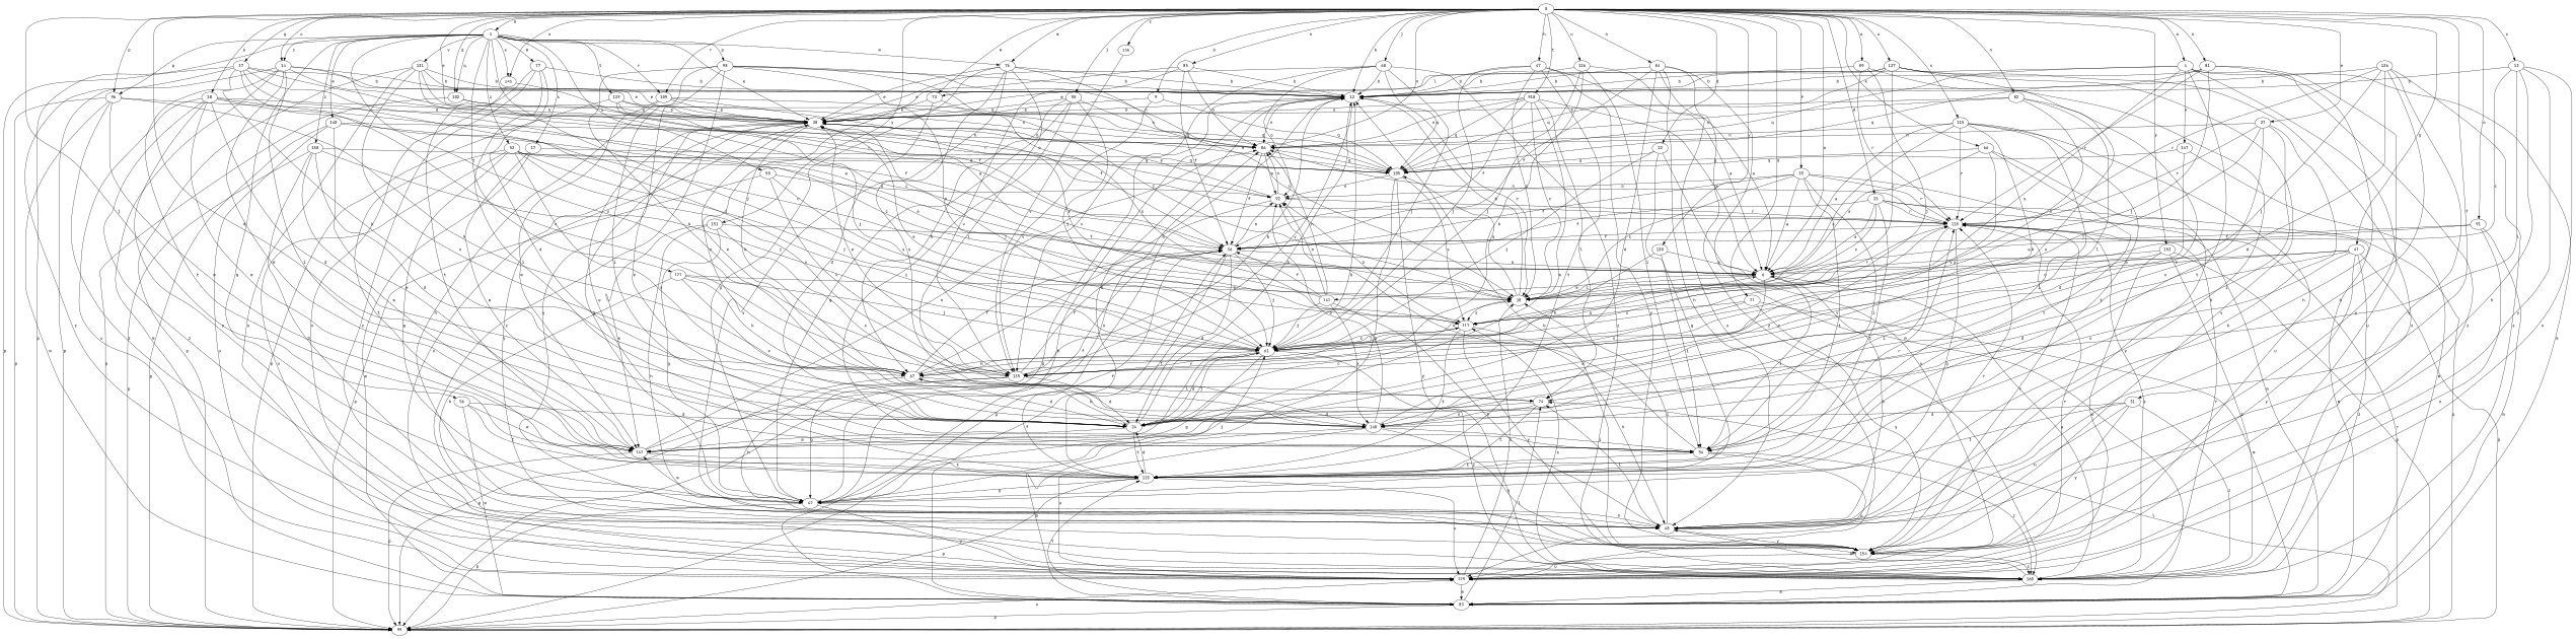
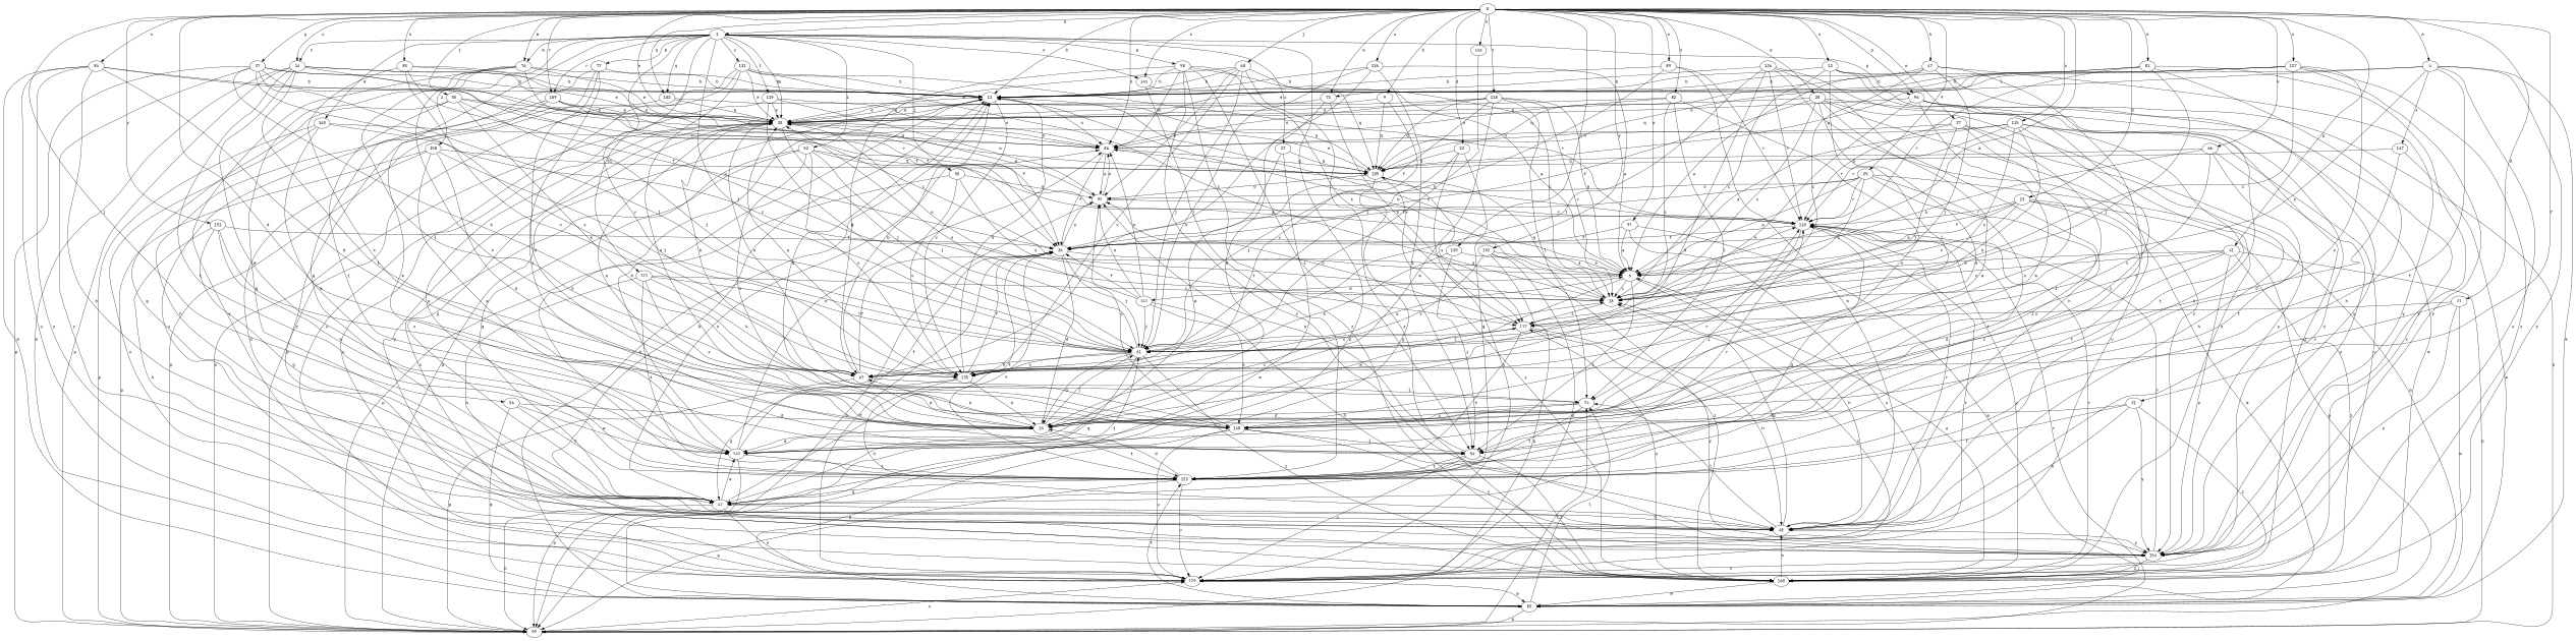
  strict digraph {
    fontname="JetBrains Mono"
    node [fontname="JetBrains Mono"]
    edge [fontname="JetBrains Mono"]
    0
    1
    4
    6
    9
    12
    13
    14
    21
    22
    23
    24
    27
    28
    30
    31
    35
    37
    41
    47
    55
    56
    60
    66
    76
    81
    82
    84
    85
    86
    n31 [label=89]
    91
    96
    102
    109
    115
-   118 [label=918]
+   118
    126
    127
    130
    145
    151
    153
    156
    73
    17
    42
    50
    52
    61
    77
    98
    99
    119
    121
    131
    135
    140
    158
    n60 [label=83]
    105
    117
    123
    129
    147
    160
    18
    48
    54
    141
    142
    74
    154
    36
    110
    67
    148
    92
    136
    0 -> 1 [label=a]
    0 -> 4 [label=a]
    0 -> 6 [label=a]
    0 -> 9 [label=b]
    0 -> 12 [label=b]
    0 -> 13 [label=c]
    0 -> 14 [label=c]
    0 -> 21 [label=d]
    0 -> 22 [label=d]
    0 -> 23 [label=d]
    0 -> 24 [label=d]
    0 -> 27 [label=e]
    0 -> 28 [label=e]
    0 -> 30 [label=e]
    0 -> 31 [label=f]
    0 -> 35 [label=f]
    0 -> 37 [label=g]
    0 -> 41 [label=g]
    0 -> 47 [label=h]
    0 -> 55 [label=j]
    0 -> 56 [label=j]
    0 -> 60 [label=j]
    0 -> 66 [label=k]
    0 -> 76 [label=m]
    0 -> 81 [label=n]
    0 -> 82 [label=n]
    0 -> 84 [label=n]
    0 -> 85 [label=n]
    0 -> 86 [label=n]
    0 -> n31 [label=o]
    0 -> 91 [label=o]
    0 -> 96 [label=p]
    0 -> 102 [label=q]
    0 -> 109 [label=r]
    0 -> 115 [label=s]
    0 -> 118 [label=t]
    0 -> 126 [label=u]
    0 -> 127 [label=u]
    0 -> 130 [label=v]
    0 -> 145 [label=x]
    0 -> 151 [label=y]
    0 -> 153 [label=y]
    0 -> 156 [label=z]
    0 -> 73 [label=w]
    1 -> 14 [label=c]
    1 -> 30 [label=e]
    1 -> 76 [label=m]
    1 -> 96 [label=p]
    1 -> 102 [label=q]
    1 -> 109 [label=r]
    1 -> 145 [label=x]
    1 -> 17 [label=c]
    1 -> 42 [label=g]
    1 -> 50 [label=i]
    1 -> 52 [label=i]
    1 -> 61 [label=j]
    1 -> 77 [label=m]
    1 -> 98 [label=p]
    1 -> 99 [label=p]
    1 -> 119 [label=t]
    1 -> 121 [label=t]
    1 -> 131 [label=v]
    1 -> 135 [label=v]
    1 -> 140 [label=w]
    1 -> 158 [label=z]
    4 -> 73 [label=l]
    4 -> n60 [label=m]
    4 -> 105 [label=q]
    4 -> 117 [label=s]
    4 -> 123 [label=t]
    4 -> 129 [label=u]
    4 -> 147 [label=x]
    4 -> 160 [label=z]
    6 -> 18 [label=c]
    6 -> 48 [label=h]
    6 -> 54 [label=i]
    6 -> 141 [label=w]
    6 -> 142 [label=w]
    9 -> 30 [label=e]
    9 -> 135 [label=v]
    9 -> 105 [label=q]
    12 -> 30 [label=e]
    12 -> 86 [label=n]
    12 -> 99 [label=p]
    12 -> 135 [label=v]
    12 -> 18 [label=c]
    13 -> 12 [label=b]
    13 -> 129 [label=u]
    13 -> 18 [label=c]
    13 -> 48 [label=h]
    13 -> 74 [label=l]
    13 -> 154 [label=y]
    14 -> 12 [label=b]
    14 -> 30 [label=e]
    14 -> 99 [label=p]
    14 -> n60 [label=m]
    14 -> 123 [label=t]
    14 -> 54 [label=i]
    14 -> 142 [label=w]
    14 -> 36 [label=f]
    21 -> 135 [label=v]
    21 -> n60 [label=m]
    21 -> 117 [label=s]
    21 -> 154 [label=y]
    22 -> 42 [label=g]
    22 -> 61 [label=j]
    22 -> 105 [label=q]
    22 -> 129 [label=u]
    23 -> 6 [label=a]
    23 -> 99 [label=p]
    23 -> n60 [label=m]
    23 -> 123 [label=t]
    23 -> 18 [label=c]
    23 -> 36 [label=f]
    23 -> 110 [label=r]
    24 -> 12 [label=b]
    24 -> 30 [label=e]
    24 -> 61 [label=j]
    24 -> 123 [label=t]
    24 -> 18 [label=c]
    24 -> 142 [label=w]
    24 -> 67 [label=k]
    27 -> 86 [label=n]
    27 -> 61 [label=j]
    27 -> 48 [label=h]
    27 -> 54 [label=i]
    27 -> 110 [label=r]
    27 -> 148 [label=x]
    28 -> 24 [label=d]
    28 -> 30 [label=e]
    28 -> 129 [label=u]
    28 -> 160 [label=z]
    28 -> 18 [label=c]
    28 -> 142 [label=w]
    28 -> 154 [label=y]
    28 -> 36 [label=f]
    30 -> 86 [label=n]
    30 -> 42 [label=g]
    30 -> 61 [label=j]
    30 -> 129 [label=u]
    30 -> 154 [label=y]
    30 -> 67 [label=k]
    31 -> 24 [label=d]
    31 -> 123 [label=t]
    31 -> 160 [label=z]
    31 -> 48 [label=h]
    31 -> 154 [label=y]
    35 -> 6 [label=a]
    35 -> n60 [label=m]
    35 -> 123 [label=t]
    35 -> 18 [label=c]
    35 -> 54 [label=i]
    35 -> 36 [label=f]
    35 -> 110 [label=r]
    35 -> 92 [label=o]
    37 -> 6 [label=a]
    37 -> 12 [label=b]
    37 -> 61 [label=j]
    37 -> 99 [label=p]
    37 -> 135 [label=v]
    37 -> 160 [label=z]
    37 -> 110 [label=r]
    37 -> 67 [label=k]
    41 -> 6 [label=a]
    41 -> 24 [label=d]
    41 -> 99 [label=p]
    41 -> 160 [label=z]
    41 -> 18 [label=c]
    41 -> 154 [label=y]
    41 -> 148 [label=x]
    47 -> 6 [label=a]
    47 -> 12 [label=b]
    47 -> 61 [label=j]
    47 -> 123 [label=t]
    47 -> 18 [label=c]
    47 -> 154 [label=y]
    55 -> 30 [label=e]
    55 -> 86 [label=n]
    55 -> 42 [label=g]
    55 -> 61 [label=j]
    55 -> 54 [label=i]
    55 -> 67 [label=k]
    56 -> 24 [label=d]
    56 -> n60 [label=m]
    56 -> 123 [label=t]
    56 -> 142 [label=w]
    60 -> 12 [label=b]
    60 -> 30 [label=e]
    60 -> 61 [label=j]
    60 -> 135 [label=v]
    60 -> 105 [label=q]
    60 -> 160 [label=z]
    60 -> 92 [label=o]
    66 -> 6 [label=a]
    66 -> 135 [label=v]
    66 -> 105 [label=q]
    66 -> 123 [label=t]
    66 -> 154 [label=y]
    76 -> 12 [label=b]
    76 -> 30 [label=e]
    76 -> 42 [label=g]
    76 -> 18 [label=c]
    76 -> 74 [label=l]
    76 -> 154 [label=y]
    76 -> 148 [label=x]
    81 -> 12 [label=b]
    81 -> 61 [label=j]
    81 -> 105 [label=q]
    81 -> 48 [label=h]
    81 -> 154 [label=y]
    81 -> 110 [label=r]
    82 -> 30 [label=e]
    82 -> 86 [label=n]
    82 -> 117 [label=s]
    82 -> 74 [label=l]
    82 -> 148 [label=x]
    84 -> 12 [label=b]
    84 -> 24 [label=d]
    84 -> n60 [label=m]
    84 -> 129 [label=u]
    84 -> 160 [label=z]
    84 -> 48 [label=h]
    84 -> 36 [label=f]
    85 -> 12 [label=b]
    85 -> 86 [label=n]
    85 -> 135 [label=v]
    85 -> 36 [label=f]
    85 -> 148 [label=x]
    86 -> 105 [label=q]
    86 -> 36 [label=f]
    86 -> 92 [label=o]
    n31 -> 12 [label=b]
    n31 -> 61 [label=j]
    n31 -> 48 [label=h]
    n31 -> 110 [label=r]
    91 -> 6 [label=a]
    91 -> n60 [label=m]
    91 -> 129 [label=u]
    91 -> 36 [label=f]
    96 -> 30 [label=e]
    96 -> 99 [label=p]
    96 -> n60 [label=m]
    96 -> 160 [label=z]
    96 -> 142 [label=w]
    96 -> 67 [label=k]
    102 -> 30 [label=e]
    102 -> 86 [label=n]
    102 -> 99 [label=p]
    109 -> 30 [label=e]
    109 -> 105 [label=q]
    109 -> 48 [label=h]
    109 -> 142 [label=w]
    109 -> 36 [label=f]
    115 -> 6 [label=a]
    115 -> 86 [label=n]
    115 -> 117 [label=s]
    115 -> 123 [label=t]
    115 -> 129 [label=u]
    115 -> 54 [label=i]
    115 -> 110 [label=r]
    115 -> 67 [label=k]
    118 -> 6 [label=a]
    118 -> 30 [label=e]
    118 -> 86 [label=n]
    118 -> 105 [label=q]
    118 -> 18 [label=c]
    118 -> 142 [label=w]
    118 -> 74 [label=l]
    118 -> 36 [label=f]
    126 -> 6 [label=a]
    126 -> 12 [label=b]
    126 -> 61 [label=j]
    126 -> 54 [label=i]
    126 -> 67 [label=k]
    127 -> 12 [label=b]
    127 -> 30 [label=e]
    127 -> 105 [label=q]
    127 -> 160 [label=z]
    127 -> 18 [label=c]
    127 -> 154 [label=y]
    127 -> 148 [label=x]
    130 -> 6 [label=a]
    130 -> 54 [label=i]
    130 -> 67 [label=k]
    145 -> 6 [label=a]
    145 -> 123 [label=t]
    151 -> 42 [label=g]
    151 -> 48 [label=h]
    151 -> 142 [label=w]
    151 -> 36 [label=f]
    151 -> 148 [label=x]
    153 -> 6 [label=a]
    153 -> 99 [label=p]
    153 -> 135 [label=v]
    153 -> 129 [label=u]
    153 -> 160 [label=z]
    156 -> 135 [label=v]
    73 -> 24 [label=d]
    73 -> 30 [label=e]
    73 -> 117 [label=s]
    17 -> n60 [label=m]
    17 -> 105 [label=q]
    17 -> 142 [label=w]
    42 -> 86 [label=n]
    42 -> 61 [label=j]
    42 -> 99 [label=p]
    42 -> 129 [label=u]
    42 -> 48 [label=h]
    42 -> 142 [label=w]
    42 -> 36 [label=f]
    50 -> 99 [label=p]
    50 -> 135 [label=v]
    50 -> 117 [label=s]
    50 -> 92 [label=o]
    52 -> 6 [label=a]
    52 -> 42 [label=g]
    52 -> 61 [label=j]
    52 -> 135 [label=v]
    52 -> 105 [label=q]
    52 -> 129 [label=u]
    52 -> 148 [label=x]
    61 -> 6 [label=a]
    61 -> 24 [label=d]
    61 -> 30 [label=e]
    61 -> 42 [label=g]
    61 -> 135 [label=v]
    61 -> 117 [label=s]
    61 -> 160 [label=z]
    61 -> 67 [label=k]
    77 -> 12 [label=b]
    77 -> 24 [label=d]
    77 -> 129 [label=u]
    77 -> 160 [label=z]
    77 -> 54 [label=i]
    98 -> 12 [label=b]
    98 -> 86 [label=n]
    98 -> 117 [label=s]
    98 -> 160 [label=z]
    98 -> 18 [label=c]
    98 -> 54 [label=i]
    98 -> 154 [label=y]
    98 -> 67 [label=k]
    99 -> 129 [label=u]
    99 -> 74 [label=l]
    99 -> 110 [label=r]
    119 -> 30 [label=e]
    119 -> 61 [label=j]
    119 -> 99 [label=p]
    119 -> 105 [label=q]
    119 -> 92 [label=o]
    121 -> 61 [label=j]
-   52 -> 123 [label=t]
+   121 -> 123 [label=t]
    121 -> 18 [label=c]
    121 -> 48 [label=h]
    121 -> 67 [label=k]
    121 -> 148 [label=x]
    131 -> 12 [label=b]
    131 -> 30 [label=e]
    131 -> 99 [label=p]
    131 -> 129 [label=u]
    131 -> 18 [label=c]
    131 -> 110 [label=r]
    131 -> 148 [label=x]
    135 -> 12 [label=b]
    135 -> 24 [label=d]
    135 -> 30 [label=e]
    135 -> 42 [label=g]
    135 -> 48 [label=h]
    135 -> 36 [label=f]
    140 -> 86 [label=n]
    140 -> 99 [label=p]
    140 -> 129 [label=u]
    140 -> 18 [label=c]
    140 -> 142 [label=w]
    158 -> 24 [label=d]
    158 -> 61 [label=j]
    158 -> 99 [label=p]
    158 -> 105 [label=q]
    158 -> 48 [label=h]
    158 -> 142 [label=w]
    n60 -> 12 [label=b]
    n60 -> 99 [label=p]
    n60 -> 123 [label=t]
    n60 -> 74 [label=l]
    105 -> 30 [label=e]
    105 -> 42 [label=g]
    105 -> 117 [label=s]
    105 -> 160 [label=z]
    105 -> 92 [label=o]
    117 -> 61 [label=j]
    117 -> 123 [label=t]
    117 -> 48 [label=h]
    117 -> 154 [label=y]
    117 -> 92 [label=o]
    123 -> 12 [label=b]
    123 -> 24 [label=d]
    123 -> 30 [label=e]
    123 -> 42 [label=g]
    123 -> 99 [label=p]
    123 -> 129 [label=u]
    123 -> 110 [label=r]
    129 -> n60 [label=m]
    129 -> 18 [label=c]
-   n60 -> 36 [label=f]
+   129 -> 36 [label=f]
    129 -> 110 [label=r]
    147 -> 24 [label=d]
    147 -> n60 [label=m]
    147 -> 105 [label=q]
    160 -> 6 [label=a]
    160 -> n60 [label=m]
    160 -> 117 [label=s]
    160 -> 48 [label=h]
    160 -> 110 [label=r]
    18 -> 12 [label=b]
    18 -> 105 [label=q]
    18 -> 117 [label=s]
    18 -> 110 [label=r]
    48 -> 18 [label=c]
    48 -> 74 [label=l]
    48 -> 154 [label=y]
    48 -> 110 [label=r]
    54 -> 123 [label=t]
    54 -> 129 [label=u]
    54 -> 160 [label=z]
    54 -> 92 [label=o]
    141 -> 30 [label=e]
    141 -> 86 [label=n]
    141 -> 61 [label=j]
    141 -> 48 [label=h]
    141 -> 36 [label=f]
    141 -> 148 [label=x]
    141 -> 92 [label=o]
    142 -> 12 [label=b]
    142 -> 86 [label=n]
    142 -> 99 [label=p]
    142 -> 123 [label=t]
    142 -> 36 [label=f]
    74 -> 24 [label=d]
    74 -> 123 [label=t]
    74 -> 148 [label=x]
    154 -> 12 [label=b]
    154 -> 129 [label=u]
    154 -> 160 [label=z]
    154 -> 110 [label=r]
    36 -> 6 [label=a]
    36 -> 24 [label=d]
    36 -> 61 [label=j]
    36 -> 123 [label=t]
    36 -> 92 [label=o]
    110 -> 86 [label=n]
    110 -> 42 [label=g]
    110 -> 160 [label=z]
    110 -> 54 [label=i]
    110 -> 36 [label=f]
    67 -> 12 [label=b]
    67 -> 24 [label=d]
    67 -> 30 [label=e]
    67 -> 99 [label=p]
    67 -> 74 [label=l]
    67 -> 36 [label=f]
    148 -> n60 [label=m]
    148 -> 129 [label=u]
    148 -> 54 [label=i]
    148 -> 154 [label=y]
    148 -> 110 [label=r]
    148 -> 92 [label=o]
    92 -> 30 [label=e]
    92 -> 86 [label=n]
    92 -> 99 [label=p]
    92 -> 110 [label=r]
    136 -> 12 [label=b]
    136 -> 24 [label=d]
    136 -> 61 [label=j]
    136 -> 160 [label=z]
    136 -> 48 [label=h]
    136 -> 154 [label=y]
    136 -> 110 [label=r]
  }
